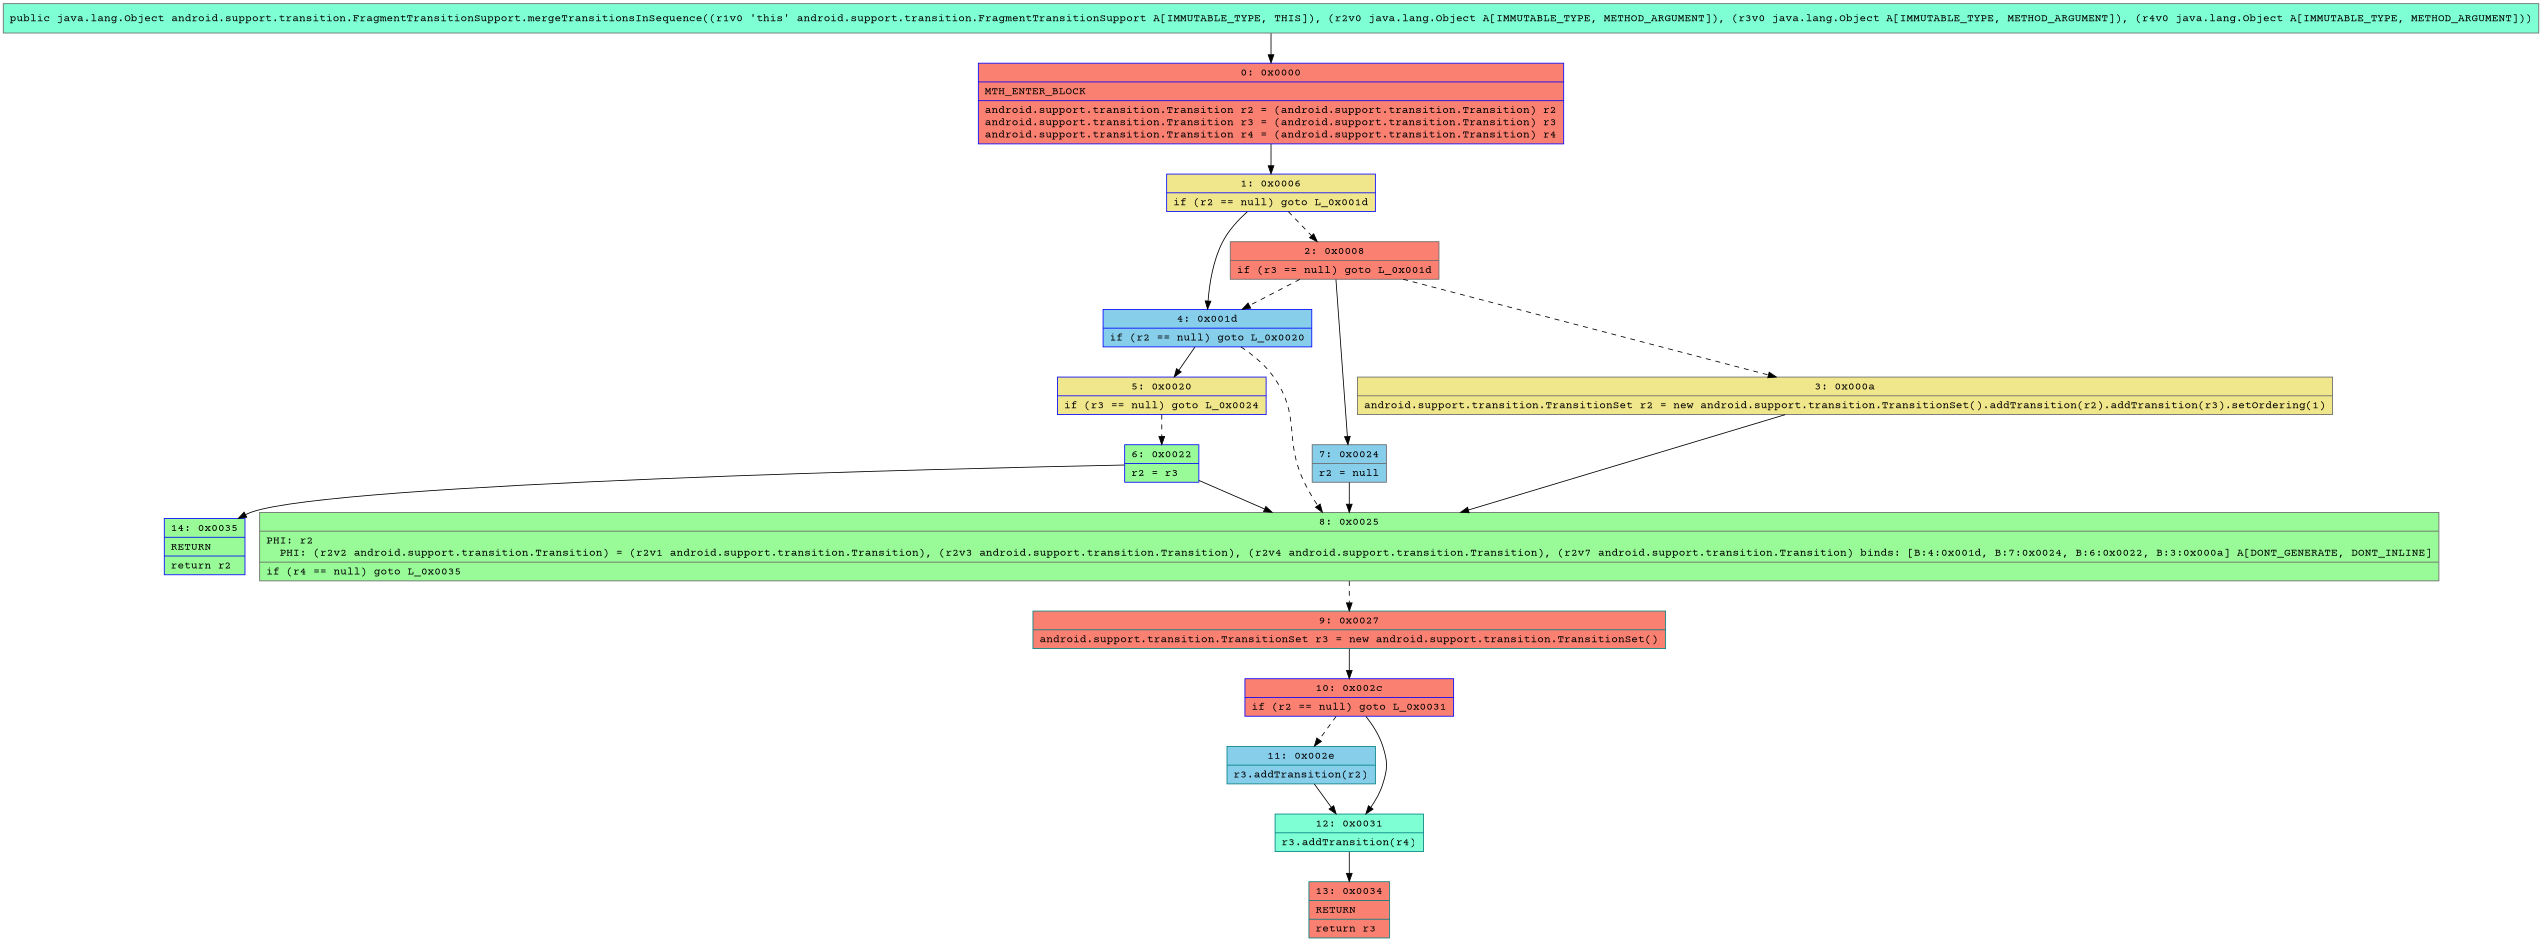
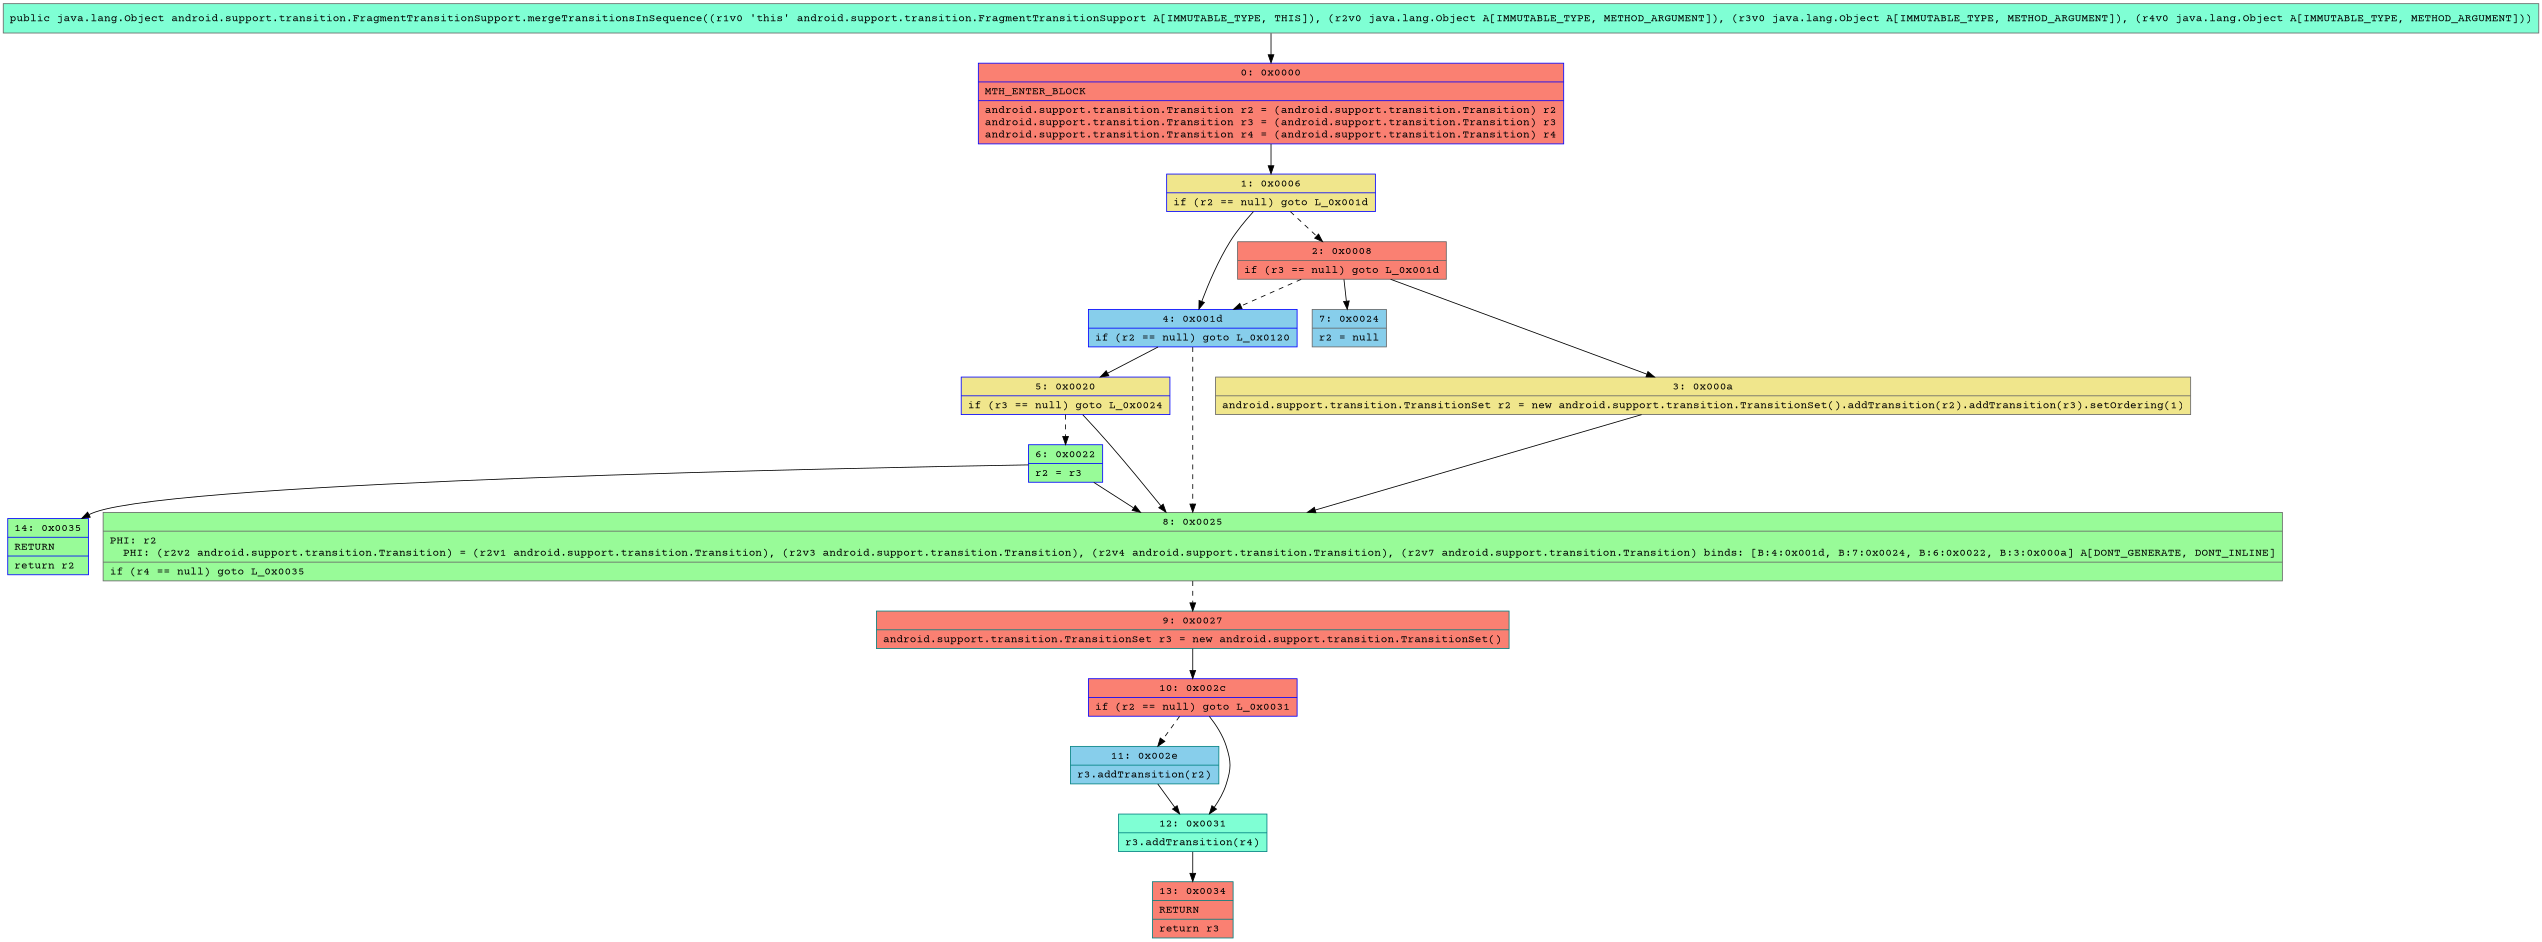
  digraph {
    fontname="Courier Prime"
    node [color=blue fillcolor=salmon fontname="Courier Prime" shape=record style=filled]
    edge [fontname="Courier Prime"]
    n1 [label="{0\:\ 0x0000|MTH_ENTER_BLOCK\l|android.support.transition.Transition r2 = (android.support.transition.Transition) r2\landroid.support.transition.Transition r3 = (android.support.transition.Transition) r3\landroid.support.transition.Transition r4 = (android.support.transition.Transition) r4\l}"]
    n2 [fillcolor=khaki label="{1\:\ 0x0006|if (r2 == null) goto L_0x001d\l}"]
    n3 [color=gray40 label="{2\:\ 0x0008|if (r3 == null) goto L_0x001d\l}"]
-   n4 [fillcolor=skyblue label="{4\:\ 0x001d|if (r2 == null) goto L_0x0020\l}"]
+   n4 [fillcolor=skyblue label="{4\:\ 0x001d|if (r2 == null) goto L_0x0120\l}"]
    n5 [color=gray40 fillcolor=khaki label="{3\:\ 0x000a|android.support.transition.TransitionSet r2 = new android.support.transition.TransitionSet().addTransition(r2).addTransition(r3).setOrdering(1)\l}"]
    n6 [color=gray40 fillcolor=skyblue label="{7\:\ 0x0024|r2 = null\l}"]
    n7 [color=gray40 fillcolor=palegreen label="{8\:\ 0x0025|PHI: r2 \l  PHI: (r2v2 android.support.transition.Transition) = (r2v1 android.support.transition.Transition), (r2v3 android.support.transition.Transition), (r2v4 android.support.transition.Transition), (r2v7 android.support.transition.Transition) binds: [B:4:0x001d, B:7:0x0024, B:6:0x0022, B:3:0x000a] A[DONT_GENERATE, DONT_INLINE]\l|if (r4 == null) goto L_0x0035\l}"]
    n8 [fillcolor=khaki label="{5\:\ 0x0020|if (r3 == null) goto L_0x0024\l}"]
    n9 [color=teal label="{9\:\ 0x0027|android.support.transition.TransitionSet r3 = new android.support.transition.TransitionSet()\l}"]
    n10 [fillcolor=palegreen label="{6\:\ 0x0022|r2 = r3\l}"]
    n11 [fillcolor=palegreen label="{14\:\ 0x0035|RETURN\l|return r2\l}"]
    n12 [label="{10\:\ 0x002c|if (r2 == null) goto L_0x0031\l}"]
    n13 [color=teal fillcolor=skyblue label="{11\:\ 0x002e|r3.addTransition(r2)\l}"]
    n14 [color=teal fillcolor=aquamarine label="{12\:\ 0x0031|r3.addTransition(r4)\l}"]
    n15 [color=teal label="{13\:\ 0x0034|RETURN\l|return r3\l}"]
    n16 [color=gray40 fillcolor=aquamarine label="{public java.lang.Object android.support.transition.FragmentTransitionSupport.mergeTransitionsInSequence((r1v0 'this' android.support.transition.FragmentTransitionSupport A[IMMUTABLE_TYPE, THIS]), (r2v0 java.lang.Object A[IMMUTABLE_TYPE, METHOD_ARGUMENT]), (r3v0 java.lang.Object A[IMMUTABLE_TYPE, METHOD_ARGUMENT]), (r4v0 java.lang.Object A[IMMUTABLE_TYPE, METHOD_ARGUMENT])) }"]
    n1 -> n2
    n2 -> n3 [style=dashed]
    n2 -> n4
    n3 -> n4 [style=dashed]
-   n3 -> n5 [style=dashed]
+   n3 -> n5 [style=solid]
    n3 -> n6
    n4 -> n7 [style=dashed]
    n4 -> n8
    n5 -> n7
-   n6 -> n7
+   n8 -> n7
    n7 -> n9 [style=dashed]
    n8 -> n10 [style=dashed]
    n9 -> n12
    n10 -> n7
    n10 -> n11
    n12 -> n13 [style=dashed]
    n12 -> n14
    n13 -> n14
    n14 -> n15
    n16 -> n1
  }
